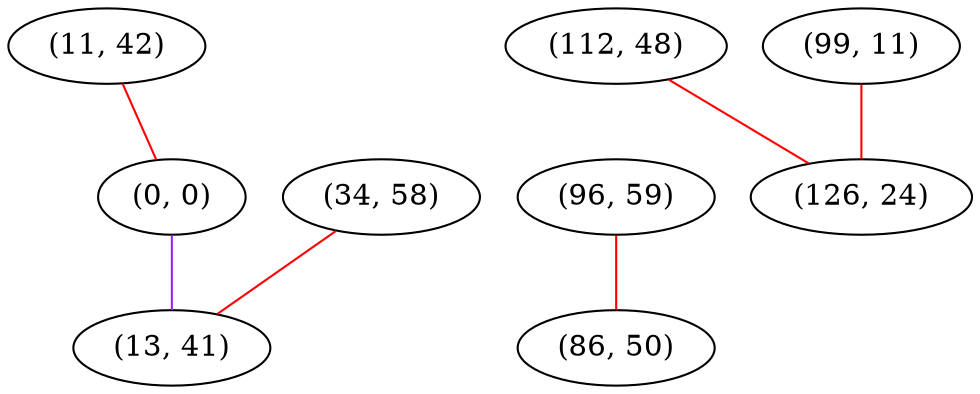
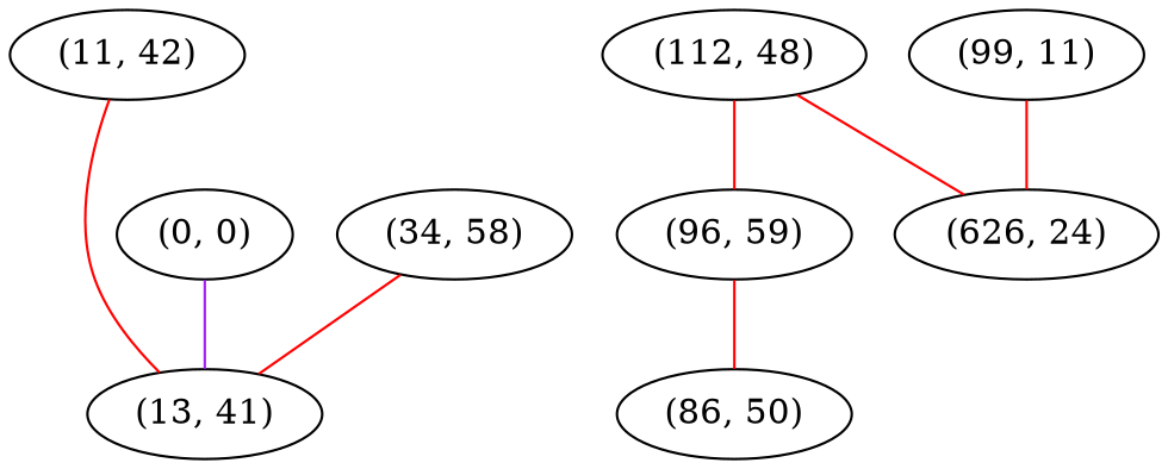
  graph {
    edge [color=red weight=1]
    "(11, 42)"
    "(13, 41)"
    n3 [label="(96, 59)"]
    "(112, 48)"
-   "(126, 24)"
+   "(126, 24)" [label="(626, 24)"]
    "(86, 50)"
    "(99, 11)"
    "(0, 0)"
    n9 [label="(34, 58)"]
-   "(11, 42)" -- "(0, 0)"
+   "(11, 42)" -- "(13, 41)"
    n3 -- "(86, 50)"
+   "(112, 48)" -- n3
    "(112, 48)" -- "(126, 24)"
    "(99, 11)" -- "(126, 24)"
    "(0, 0)" -- "(13, 41)" [color=purple weight=4]
    n9 -- "(13, 41)"
  }
